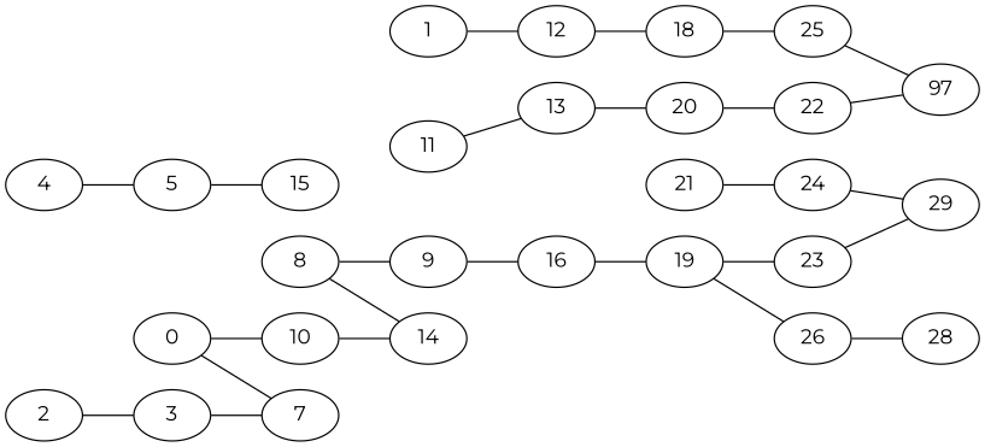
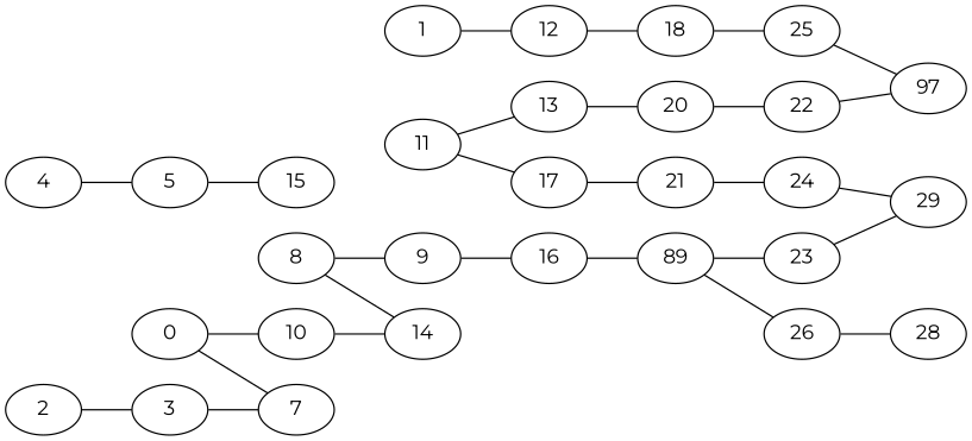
  strict graph {
    fontname=Montserrat
    rankdir=LR
    node [fontname=Montserrat]
    edge [fontname=Montserrat]
    1
    12
    18
    25
    n5 [label=97]
    22
    20
    13
    11
+   17
    21
    24
    29
    23
-   19
+   19 [label=89]
    26
    28
    16
    9
    8
    14
    10
    0
    7
    3
    2
    4
    5
    15
    1 -- 12
    12 -- 18
    18 -- 25
    25 -- n5
    22 -- n5
    20 -- 22
    13 -- 20
    11 -- 13
+   11 -- 17
+   17 -- 21
    21 -- 24
    24 -- 29
    23 -- 29
    19 -- 23
    19 -- 26
    26 -- 28
    16 -- 19
    9 -- 16
    8 -- 9
    8 -- 14
    10 -- 14
    0 -- 10
    0 -- 7
    3 -- 7
    2 -- 3
    4 -- 5
    5 -- 15
  }
